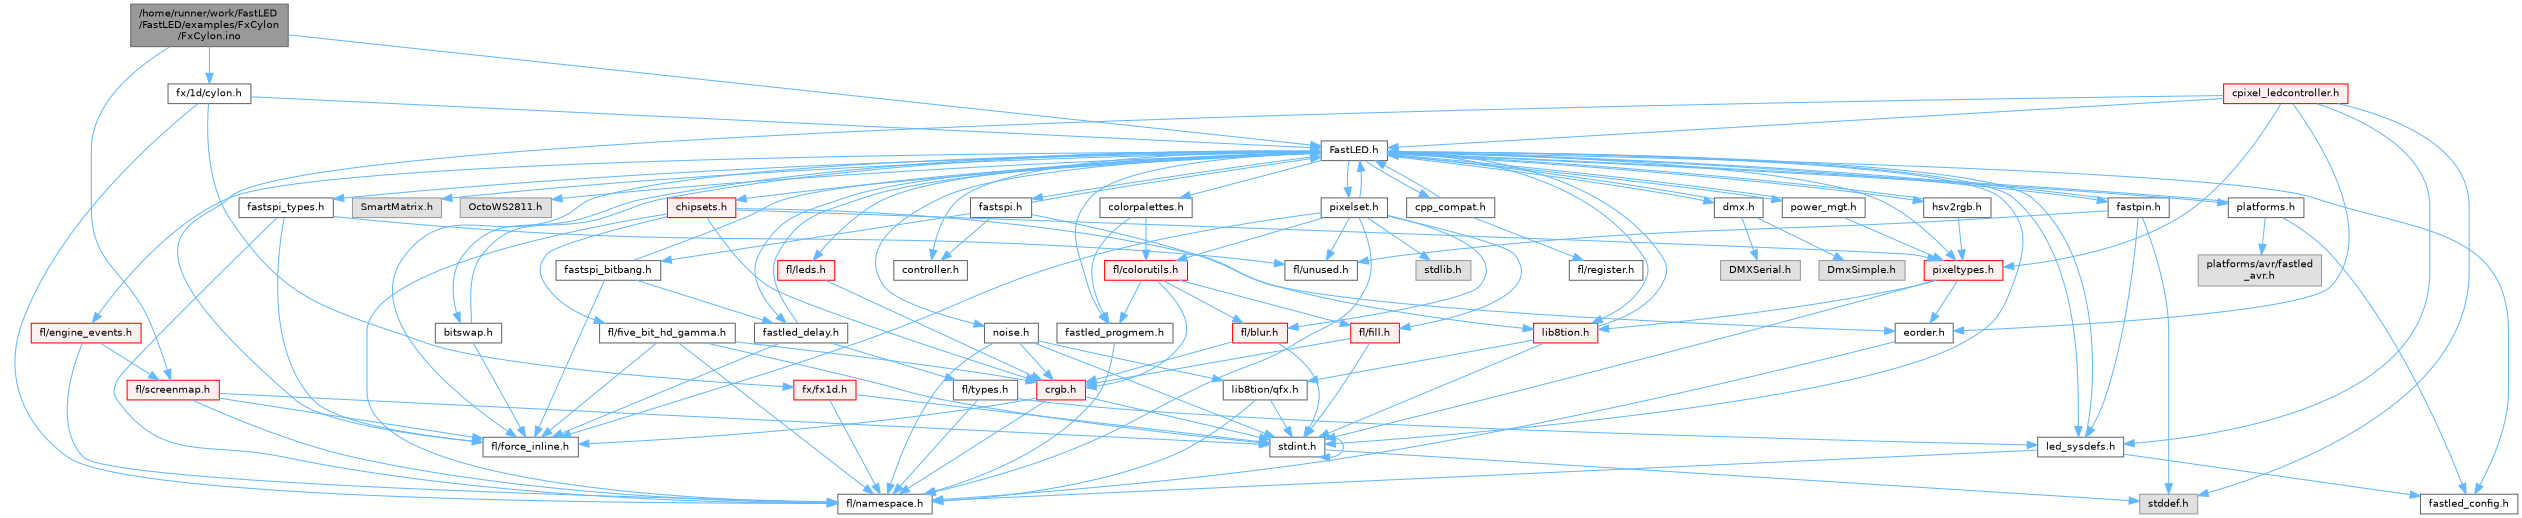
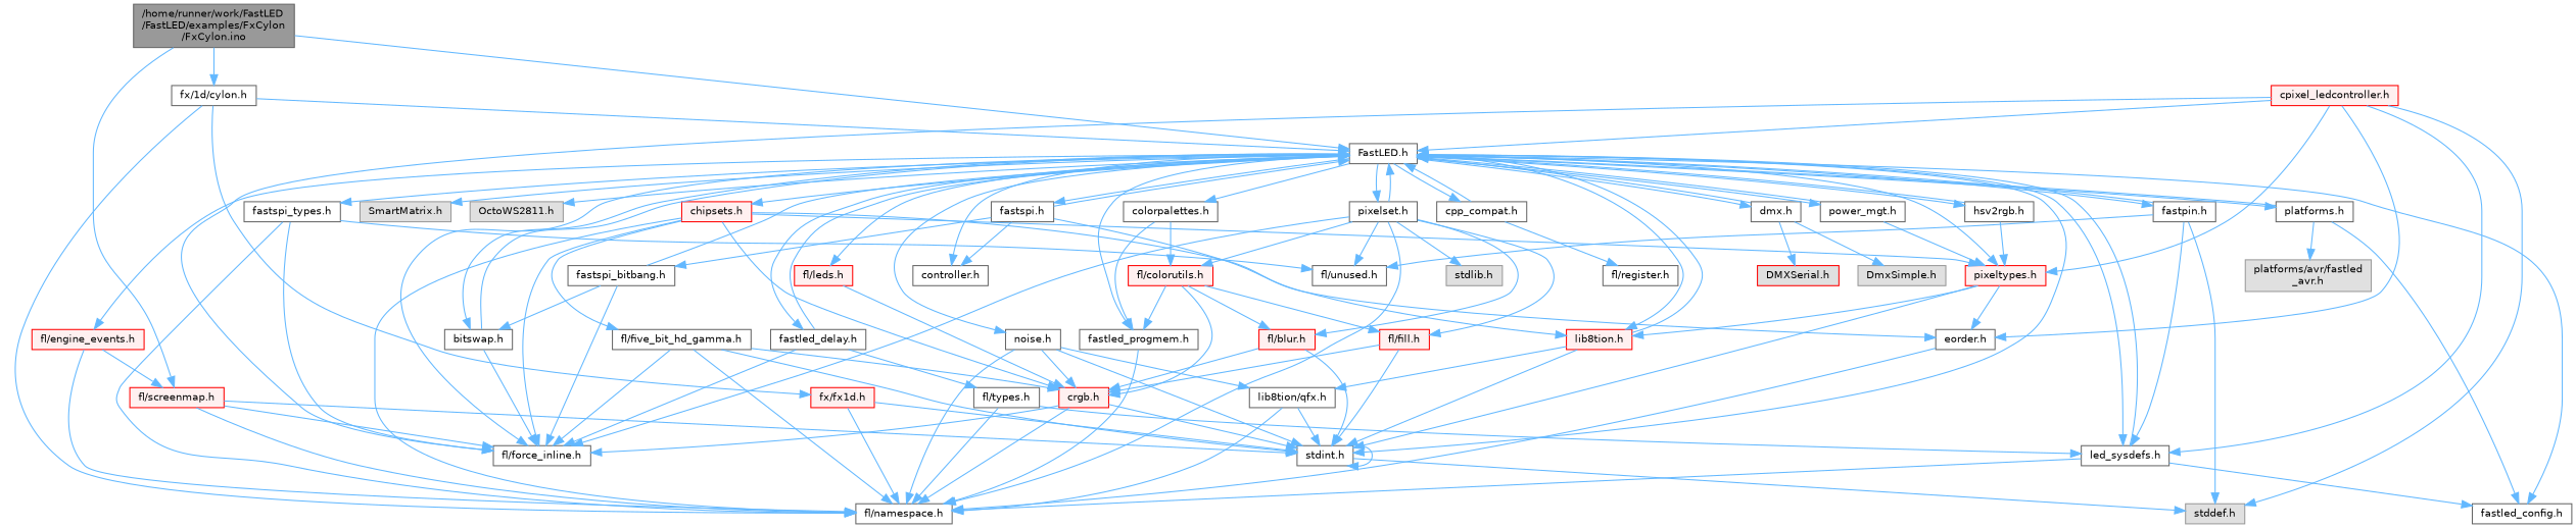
  digraph {
    node [color=grey40 fillcolor=white fontname=Helvetica fontsize=10 shape=box style=filled]
    edge [color=steelblue1 fontname=Helvetica fontsize=10 labelfontname=Helvetica labelfontsize=10 style=solid]
    n1 [color=gray40 fillcolor=grey60 fontcolor=black height=0.2 label="/home/runner/work/FastLED\l/FastLED/examples/FxCylon\l/FxCylon.ino" width=0.4]
    n2 [height=0.2 label="FastLED.h" width=0.4]
    n3 [color=red fillcolor="#FFF0F0" height=0.2 label="fl/screenmap.h" width=0.4]
    n4 [height=0.2 label="fx/1d/cylon.h" width=0.4]
    n5 [height=0.2 label="stdint.h" width=0.4]
    n6 [color=grey60 fillcolor="#E0E0E0" height=0.2 label="SmartMatrix.h" width=0.4]
    n7 [color=grey60 fillcolor="#E0E0E0" height=0.2 label="OctoWS2811.h" width=0.4]
    n8 [height=0.2 label="fl/force_inline.h" width=0.4]
    n9 [height=0.2 label="cpp_compat.h" width=0.4]
    n10 [height=0.2 label="fastled_config.h" width=0.4]
    n11 [height=0.2 label="led_sysdefs.h" width=0.4]
    n12 [height=0.2 label="fastled_delay.h" width=0.4]
    n13 [height=0.2 label="bitswap.h" width=0.4]
    n14 [height=0.2 label="controller.h" width=0.4]
    n15 [color=red fillcolor="#FFF0F0" height=0.2 label="pixeltypes.h" width=0.4]
    n16 [color=red fillcolor="#FFF0F0" height=0.2 label="lib8tion.h" width=0.4]
    n17 [height=0.2 label="fastpin.h" width=0.4]
    n18 [height=0.2 label="fastspi_types.h" width=0.4]
    n19 [height=0.2 label="dmx.h" width=0.4]
    n20 [height=0.2 label="platforms.h" width=0.4]
    n21 [height=0.2 label="fastled_progmem.h" width=0.4]
    n22 [height=0.2 label="hsv2rgb.h" width=0.4]
    n23 [height=0.2 label="pixelset.h" width=0.4]
    n24 [height=0.2 label="colorpalettes.h" width=0.4]
    n25 [height=0.2 label="noise.h" width=0.4]
    n26 [height=0.2 label="power_mgt.h" width=0.4]
    n27 [height=0.2 label="fastspi.h" width=0.4]
    n28 [color=red fillcolor="#FFF0F0" height=0.2 label="chipsets.h" width=0.4]
    n29 [color=red fillcolor="#FFF0F0" height=0.2 label="fl/engine_events.h" width=0.4]
    n30 [color=red fillcolor="#FFF0F0" height=0.2 label="fl/leds.h" width=0.4]
    n31 [height=0.2 label="fl/namespace.h" width=0.4]
    n32 [color=red fillcolor="#FFF0F0" height=0.2 label="fx/fx1d.h" width=0.4]
    n33 [color=grey60 fillcolor="#E0E0E0" height=0.2 label="stddef.h" width=0.4]
    n34 [height=0.2 label="fl/register.h" width=0.4]
    n35 [height=0.2 label="fl/types.h" width=0.4]
    n36 [height=0.2 label="eorder.h" width=0.4]
    n37 [height=0.2 label="lib8tion/qfx.h" width=0.4]
    n38 [height=0.2 label="fl/unused.h" width=0.4]
    n39 [color=grey60 fillcolor="#E0E0E0" height=0.2 label="DmxSimple.h" width=0.4]
-   n40 [color=grey60 fillcolor="#E0E0E0" height=0.2 label="DMXSerial.h" width=0.4]
+   n40 [color=red fillcolor="#E0E0E0" height=0.2 label="DMXSerial.h" width=0.4]
    n41 [color=grey60 fillcolor="#E0E0E0" height=0.2 label="platforms/avr/fastled\l_avr.h" width=0.4]
    n42 [color=red fillcolor="#FFF0F0" height=0.2 label="fl/colorutils.h" width=0.4]
    n43 [color=red fillcolor="#FFF0F0" height=0.2 label="fl/blur.h" width=0.4]
    n44 [color=red fillcolor="#FFF0F0" height=0.2 label="fl/fill.h" width=0.4]
    n45 [color=grey60 fillcolor="#E0E0E0" height=0.2 label="stdlib.h" width=0.4]
    n46 [color=red fillcolor="#FFF0F0" height=0.2 label="crgb.h" width=0.4]
    n47 [height=0.2 label="fastspi_bitbang.h" width=0.4]
    n48 [height=0.2 label="fl/five_bit_hd_gamma.h" width=0.4]
    n49 [color=red fillcolor="#FFF0F0" height=0.2 label="cpixel_ledcontroller.h" width=0.4]
    n1 -> n2
    n1 -> n3
    n1 -> n4
    n2 -> n5
    n2 -> n6
    n2 -> n7
    n2 -> n8
    n2 -> n9
    n2 -> n10
    n2 -> n11
    n2 -> n12
    n2 -> n13
    n2 -> n14
    n2 -> n15
    n2 -> n16
    n2 -> n17
    n2 -> n18
    n2 -> n19
    n2 -> n20
    n2 -> n21
    n2 -> n22
    n2 -> n23
    n2 -> n24
    n2 -> n25
    n2 -> n26
    n2 -> n27
    n2 -> n28
    n2 -> n29
    n2 -> n30
    n3 -> n5
    n3 -> n8
    n3 -> n31
    n4 -> n2
    n4 -> n31
    n4 -> n32
    n5 -> n5
    n5 -> n33
    n9 -> n2
    n9 -> n34
    n11 -> n2
    n11 -> n10
    n11 -> n31
    n12 -> n2
    n12 -> n8
    n12 -> n35
    n13 -> n2
    n13 -> n8
    n15 -> n5
    n15 -> n16
    n15 -> n36
    n16 -> n2
    n16 -> n5
    n16 -> n37
    n17 -> n2
    n17 -> n11
    n17 -> n33
    n17 -> n38
    n18 -> n8
    n18 -> n31
    n18 -> n38
    n19 -> n2
    n19 -> n39
    n19 -> n40
    n20 -> n2
    n20 -> n10
    n20 -> n41
    n21 -> n31
    n22 -> n2
    n22 -> n15
    n23 -> n2
    n23 -> n8
    n23 -> n31
    n23 -> n38
    n23 -> n42
    n23 -> n43
    n23 -> n44
    n23 -> n45
    n24 -> n21
    n24 -> n42
    n25 -> n5
    n25 -> n31
    n25 -> n37
    n25 -> n46
    n26 -> n2
    n26 -> n15
    n27 -> n2
    n27 -> n14
    n27 -> n16
    n27 -> n47
+   n28 -> n8
    n28 -> n15
    n28 -> n31
    n28 -> n36
    n28 -> n46
    n28 -> n48
    n29 -> n3
    n29 -> n31
    n30 -> n46
    n32 -> n5
    n32 -> n31
    n35 -> n11
    n35 -> n31
    n36 -> n31
    n37 -> n5
    n37 -> n31
    n42 -> n21
    n42 -> n43
    n42 -> n44
    n42 -> n46
    n43 -> n5
    n43 -> n46
    n44 -> n5
    n44 -> n46
    n46 -> n5
    n46 -> n8
    n46 -> n31
    n47 -> n2
    n47 -> n8
-   n47 -> n12
+   n47 -> n13
    n48 -> n5
    n48 -> n8
    n48 -> n31
    n48 -> n46
    n49 -> n2
    n49 -> n8
    n49 -> n11
    n49 -> n15
    n49 -> n33
    n49 -> n36
  }
